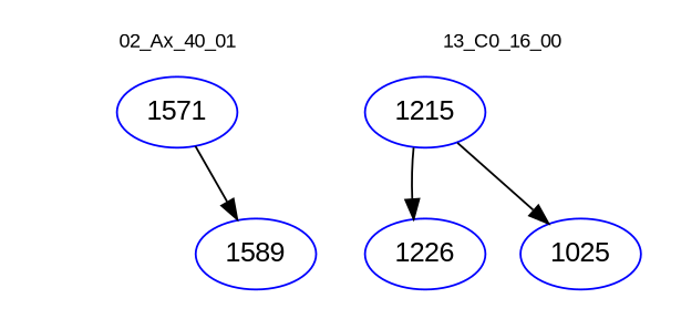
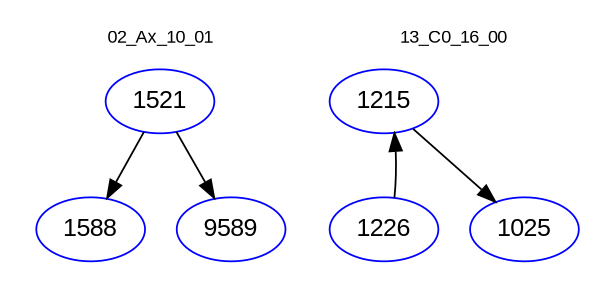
  digraph {
    fontname="Liberation Sans"
    node [color=blue fontname="Liberation Sans"]
    edge [color=black fontname="Liberation Sans"]
-   n1 [label=1571]
-   n3 [label=1589]
+   n1 [label=1521]
+   n2 [label=1588]
+   n3 [label=9589]
    n4 [label=1215]
    n5 [label=1226]
    n6 [label=1025]
    subgraph cluster_1 {
      color=white
      fontsize=10
-     label="02_Ax_40_01"
+     label="02_Ax_10_01"
      n1
+     n2
      n3
    }
    subgraph cluster_2 {
      color=white
      fontsize=10
      label="13_C0_16_00"
      n4
      n5
      n6
    }
+   n1 -> n2
    n1 -> n3
-   n4 -> n5
+   n5 -> n4
    n4 -> n6
  }
